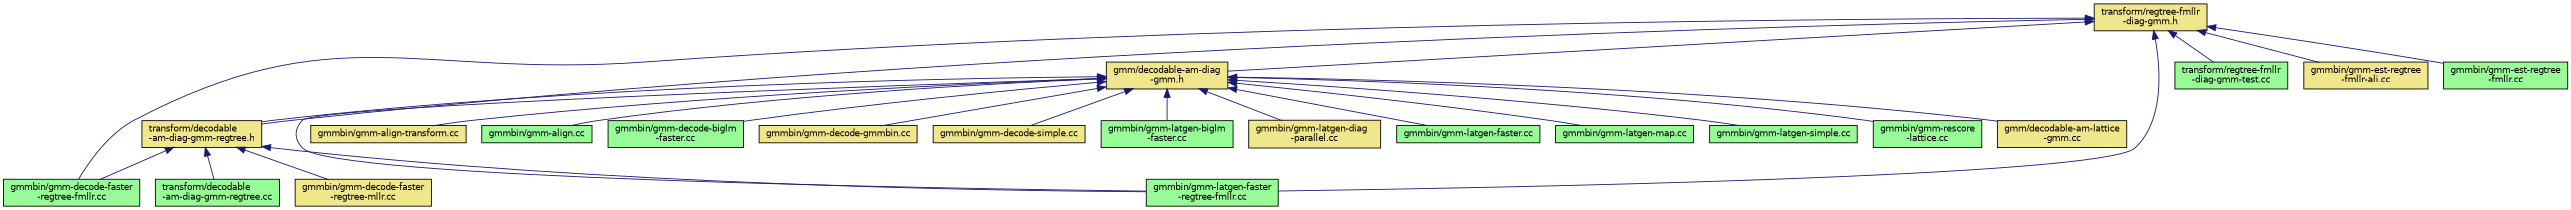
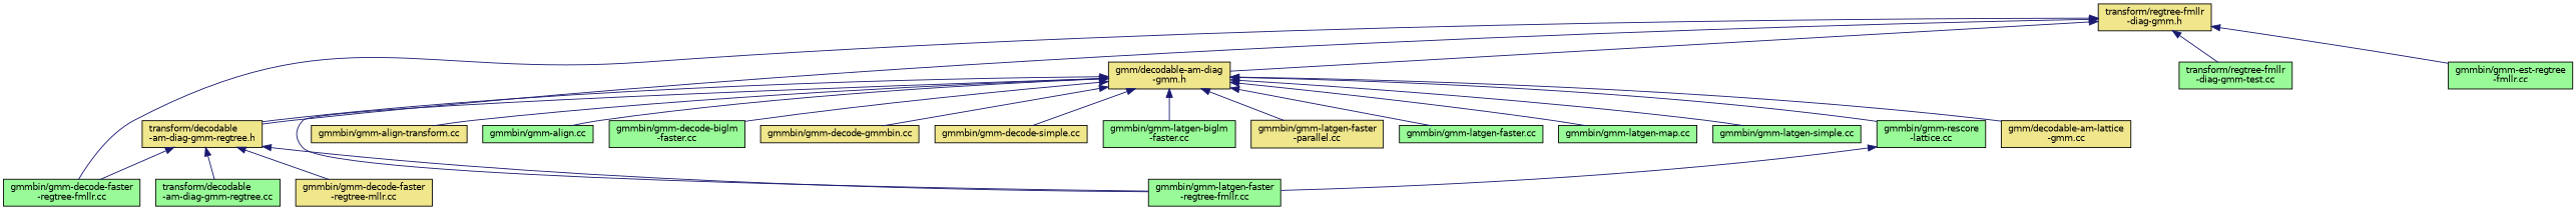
  digraph {
    node [color=black fillcolor=palegreen fontname=Helvetica fontsize=10 shape=record style=filled]
    edge [color=midnightblue dir=back fontname=Helvetica fontsize=10 labelfontname=Helvetica labelfontsize=10 style=solid]
    n1 [fillcolor=khaki fontcolor=black height=0.2 label="transform/regtree-fmllr\l-diag-gmm.h" width=0.4]
    n2 [fillcolor=khaki height=0.2 label="gmm/decodable-am-diag\l-gmm.h" width=0.4]
    n3 [fillcolor=khaki height=0.2 label="transform/decodable\l-am-diag-gmm-regtree.h" width=0.4]
    n4 [height=0.2 label="gmmbin/gmm-decode-faster\l-regtree-fmllr.cc" width=0.4]
    n5 [height=0.2 label="gmmbin/gmm-latgen-faster\l-regtree-fmllr.cc" width=0.4]
    n6 [height=0.2 label="transform/regtree-fmllr\l-diag-gmm-test.cc" width=0.4]
-   n7 [fillcolor=khaki height=0.2 label="gmmbin/gmm-est-regtree\l-fmllr-ali.cc" width=0.4]
    n8 [height=0.2 label="gmmbin/gmm-est-regtree\l-fmllr.cc" width=0.4]
    n9 [fillcolor=khaki height=0.2 label="gmm/decodable-am-lattice\l-gmm.cc" width=0.4]
    n10 [fillcolor=khaki height=0.2 label="gmmbin/gmm-align-transform.cc" width=0.4]
    n11 [height=0.2 label="gmmbin/gmm-align.cc" width=0.4]
    n12 [height=0.2 label="gmmbin/gmm-decode-biglm\l-faster.cc" width=0.4]
    n13 [fillcolor=khaki height=0.2 label="gmmbin/gmm-decode-gmmbin.cc" width=0.4]
    n14 [fillcolor=khaki height=0.2 label="gmmbin/gmm-decode-simple.cc" width=0.4]
    n15 [height=0.2 label="gmmbin/gmm-latgen-biglm\l-faster.cc" width=0.4]
-   n16 [fillcolor=khaki height=0.2 label="gmmbin/gmm-latgen-diag\l-parallel.cc" width=0.4]
+   n16 [fillcolor=khaki height=0.2 label="gmmbin/gmm-latgen-faster\l-parallel.cc" width=0.4]
    n17 [height=0.2 label="gmmbin/gmm-latgen-faster.cc" width=0.4]
    n18 [height=0.2 label="gmmbin/gmm-latgen-map.cc" width=0.4]
    n19 [height=0.2 label="gmmbin/gmm-latgen-simple.cc" width=0.4]
    n20 [height=0.2 label="gmmbin/gmm-rescore\l-lattice.cc" width=0.4]
    n21 [height=0.2 label="transform/decodable\l-am-diag-gmm-regtree.cc" width=0.4]
    n22 [fillcolor=khaki height=0.2 label="gmmbin/gmm-decode-faster\l-regtree-mllr.cc" width=0.4]
    n1 -> n2
    n1 -> n3
    n1 -> n4
-   n1 -> n5
+   n20 -> n5
    n1 -> n6
-   n1 -> n7
    n1 -> n8
    n2 -> n3
    n2 -> n5
    n2 -> n9
    n2 -> n10
    n2 -> n11
    n2 -> n12
    n2 -> n13
    n2 -> n14
    n2 -> n15
    n2 -> n16
    n2 -> n17
    n2 -> n18
    n2 -> n19
    n2 -> n20
    n3 -> n4
    n3 -> n5
    n3 -> n21
    n3 -> n22
  }
